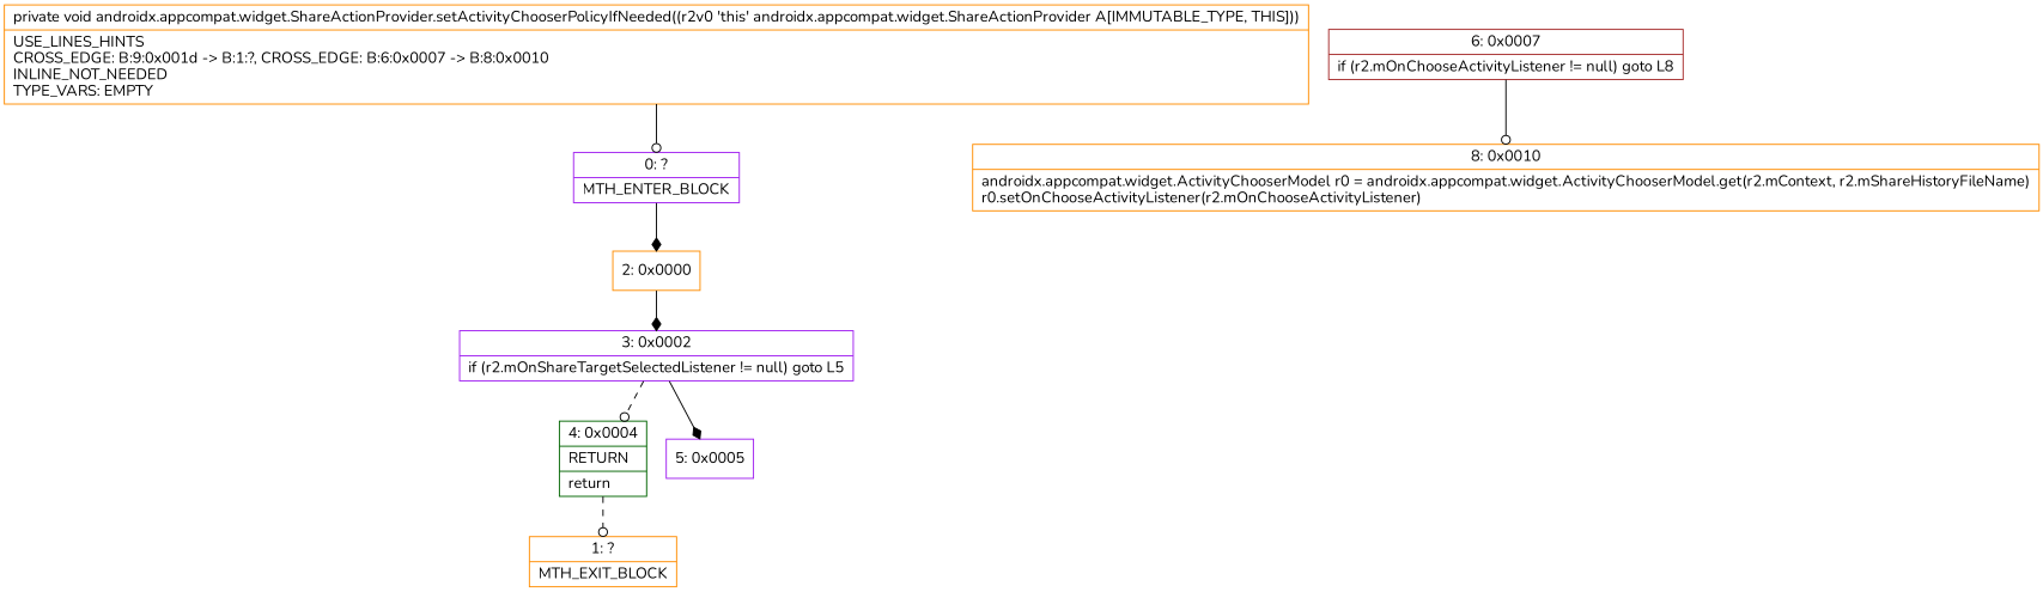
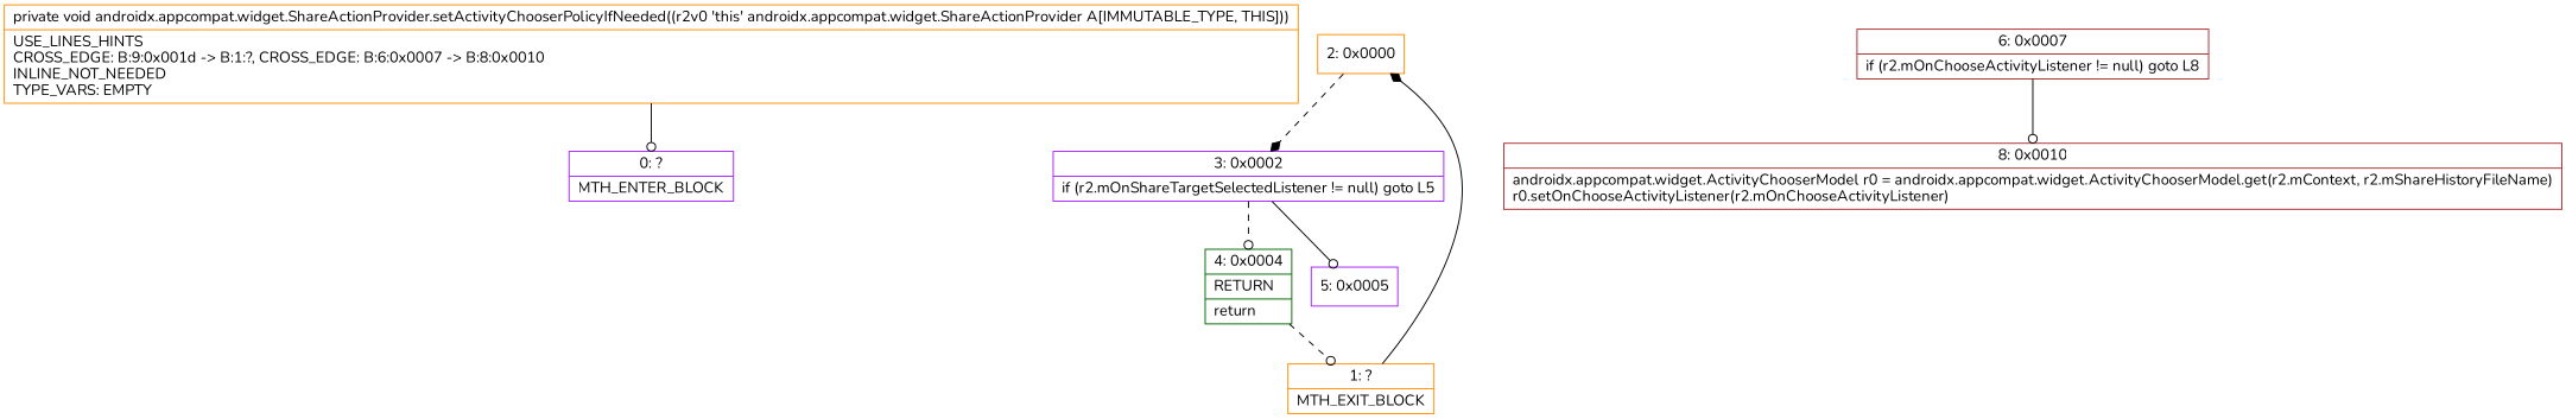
  digraph {
    fontname=Nunito
    node [color=purple fontname=Nunito shape=record]
    edge [arrowhead=odot fontname=Nunito]
    n1 [label="{0\:\ ?|MTH_ENTER_BLOCK\l}"]
    n2 [color=darkorange label="{2\:\ 0x0000}"]
    n3 [label="{3\:\ 0x0002|if (r2.mOnShareTargetSelectedListener != null) goto L5\l}"]
    n4 [color=darkgreen label="{4\:\ 0x0004|RETURN\l|return\l}"]
    n5 [label="{5\:\ 0x0005}"]
    n6 [color=darkorange label="{1\:\ ?|MTH_EXIT_BLOCK\l}"]
    n7 [color=brown label="{6\:\ 0x0007|if (r2.mOnChooseActivityListener != null) goto L8\l}"]
-   n8 [color=darkorange label="{8\:\ 0x0010|androidx.appcompat.widget.ActivityChooserModel r0 = androidx.appcompat.widget.ActivityChooserModel.get(r2.mContext, r2.mShareHistoryFileName)\lr0.setOnChooseActivityListener(r2.mOnChooseActivityListener)\l}"]
+   n8 [color=brown label="{8\:\ 0x0010|androidx.appcompat.widget.ActivityChooserModel r0 = androidx.appcompat.widget.ActivityChooserModel.get(r2.mContext, r2.mShareHistoryFileName)\lr0.setOnChooseActivityListener(r2.mOnChooseActivityListener)\l}"]
    n9 [color=darkorange label="{private void androidx.appcompat.widget.ShareActionProvider.setActivityChooserPolicyIfNeeded((r2v0 'this' androidx.appcompat.widget.ShareActionProvider A[IMMUTABLE_TYPE, THIS]))  | USE_LINES_HINTS\lCROSS_EDGE: B:9:0x001d \-\> B:1:?, CROSS_EDGE: B:6:0x0007 \-\> B:8:0x0010\lINLINE_NOT_NEEDED\lTYPE_VARS: EMPTY\l}"]
-   n1 -> n2 [arrowhead=diamond]
-   n2 -> n3 [arrowhead=diamond]
+   n6 -> n2 [arrowhead=diamond]
+   n2 -> n3 [arrowhead=diamond style=dashed]
    n3 -> n4 [style=dashed]
-   n3 -> n5 [arrowhead=diamond]
+   n3 -> n5
    n4 -> n6 [style=dashed]
    n7 -> n8
    n9 -> n1
  }
